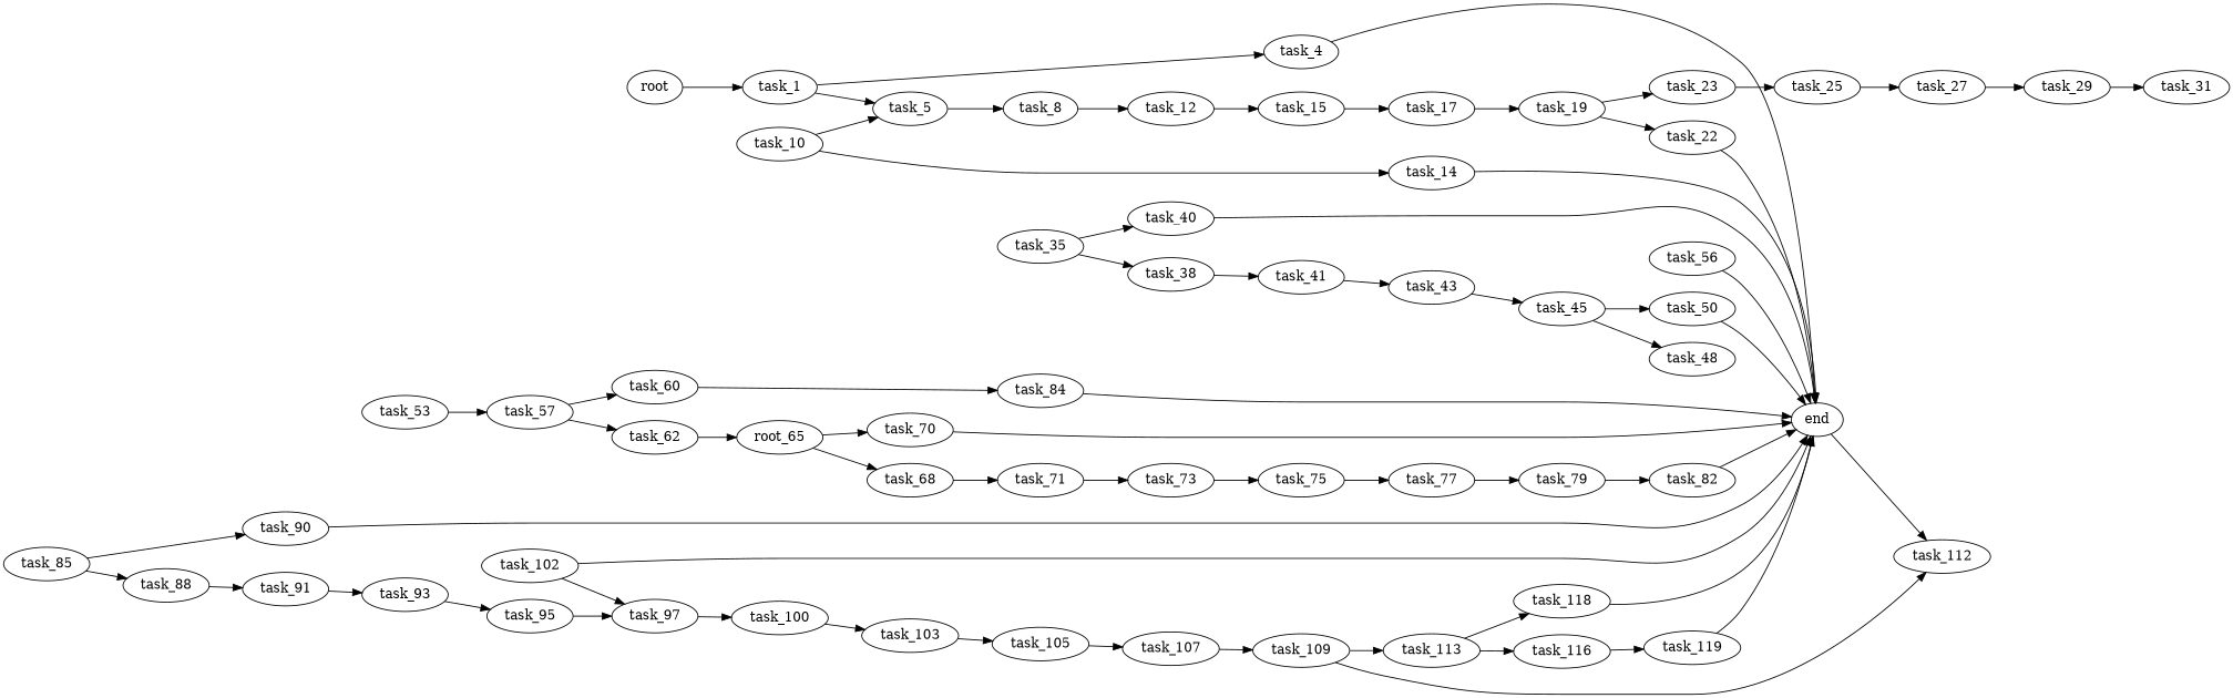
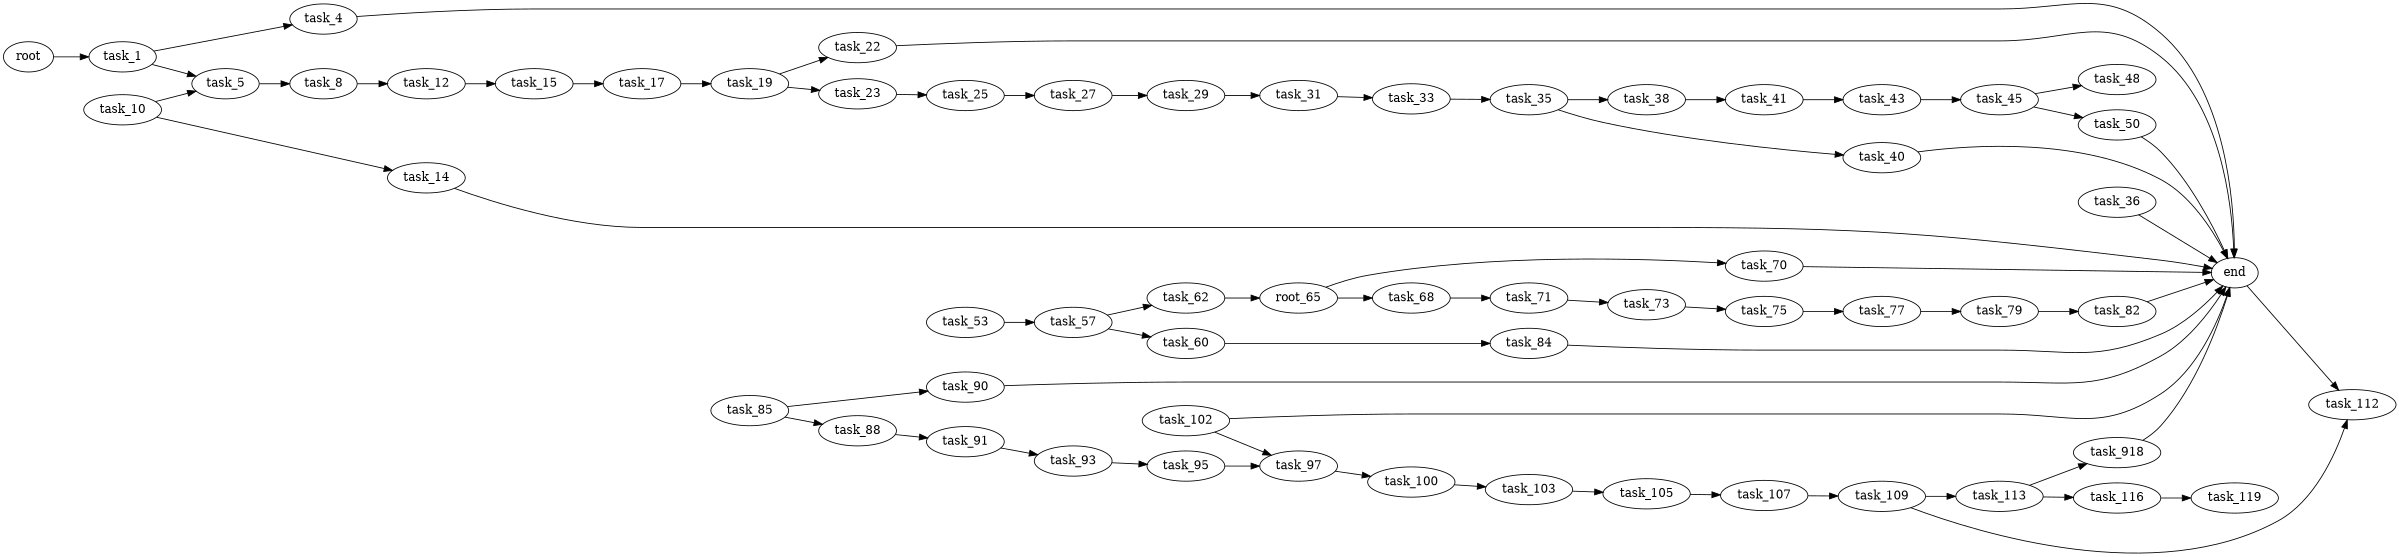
  digraph {
    rankdir=LR
    root
    task_1
    task_4
    task_5
    end
    task_8
    task_112
    task_12
    task_10
    task_14
    task_15
    task_17
    task_19
    task_22
    task_23
    task_25
    task_27
    task_29
    task_31
+   task_33
    task_35
    task_38
    task_40
    task_41
    task_43
    task_45
    task_48
    task_50
    task_53
    task_57
-   task_56
+   task_56 [label=task_36]
    task_60
    task_62
    n34 [label=task_84]
    n35 [label=root_65]
    task_68
    task_70
    task_71
    task_73
    task_75
    task_77
    task_79
    task_82
    task_85
    task_88
    task_90
    task_91
    task_93
    task_95
    task_97
    task_100
    task_103
    task_102
    task_105
    task_107
    task_109
    task_113
    task_116
-   task_118
+   task_118 [label=task_918]
    task_119
    root -> task_1
    task_1 -> task_4
    task_1 -> task_5
    task_4 -> end
    task_5 -> task_8
    end -> task_112
    task_8 -> task_12
    task_12 -> task_15
    task_10 -> task_5
    task_10 -> task_14
    task_14 -> end
    task_15 -> task_17
    task_17 -> task_19
    task_19 -> task_22
    task_19 -> task_23
    task_22 -> end
    task_23 -> task_25
    task_25 -> task_27
    task_27 -> task_29
    task_29 -> task_31
+   task_31 -> task_33
+   task_33 -> task_35
    task_35 -> task_38
    task_35 -> task_40
    task_38 -> task_41
    task_40 -> end
    task_41 -> task_43
    task_43 -> task_45
    task_45 -> task_48
    task_45 -> task_50
    task_50 -> end
    task_53 -> task_57
    task_57 -> task_60
    task_57 -> task_62
    task_56 -> end
    task_60 -> n34
    task_62 -> n35
    n34 -> end
    n35 -> task_68
    n35 -> task_70
    task_68 -> task_71
    task_70 -> end
    task_71 -> task_73
    task_73 -> task_75
    task_75 -> task_77
    task_77 -> task_79
    task_79 -> task_82
    task_82 -> end
    task_85 -> task_88
    task_85 -> task_90
    task_88 -> task_91
    task_90 -> end
    task_91 -> task_93
    task_93 -> task_95
    task_95 -> task_97
    task_97 -> task_100
    task_100 -> task_103
    task_103 -> task_105
    task_102 -> end
    task_102 -> task_97
    task_105 -> task_107
    task_107 -> task_109
    task_109 -> task_112
    task_109 -> task_113
    task_113 -> task_116
    task_113 -> task_118
    task_116 -> task_119
    task_118 -> end
-   task_119 -> end
  }
